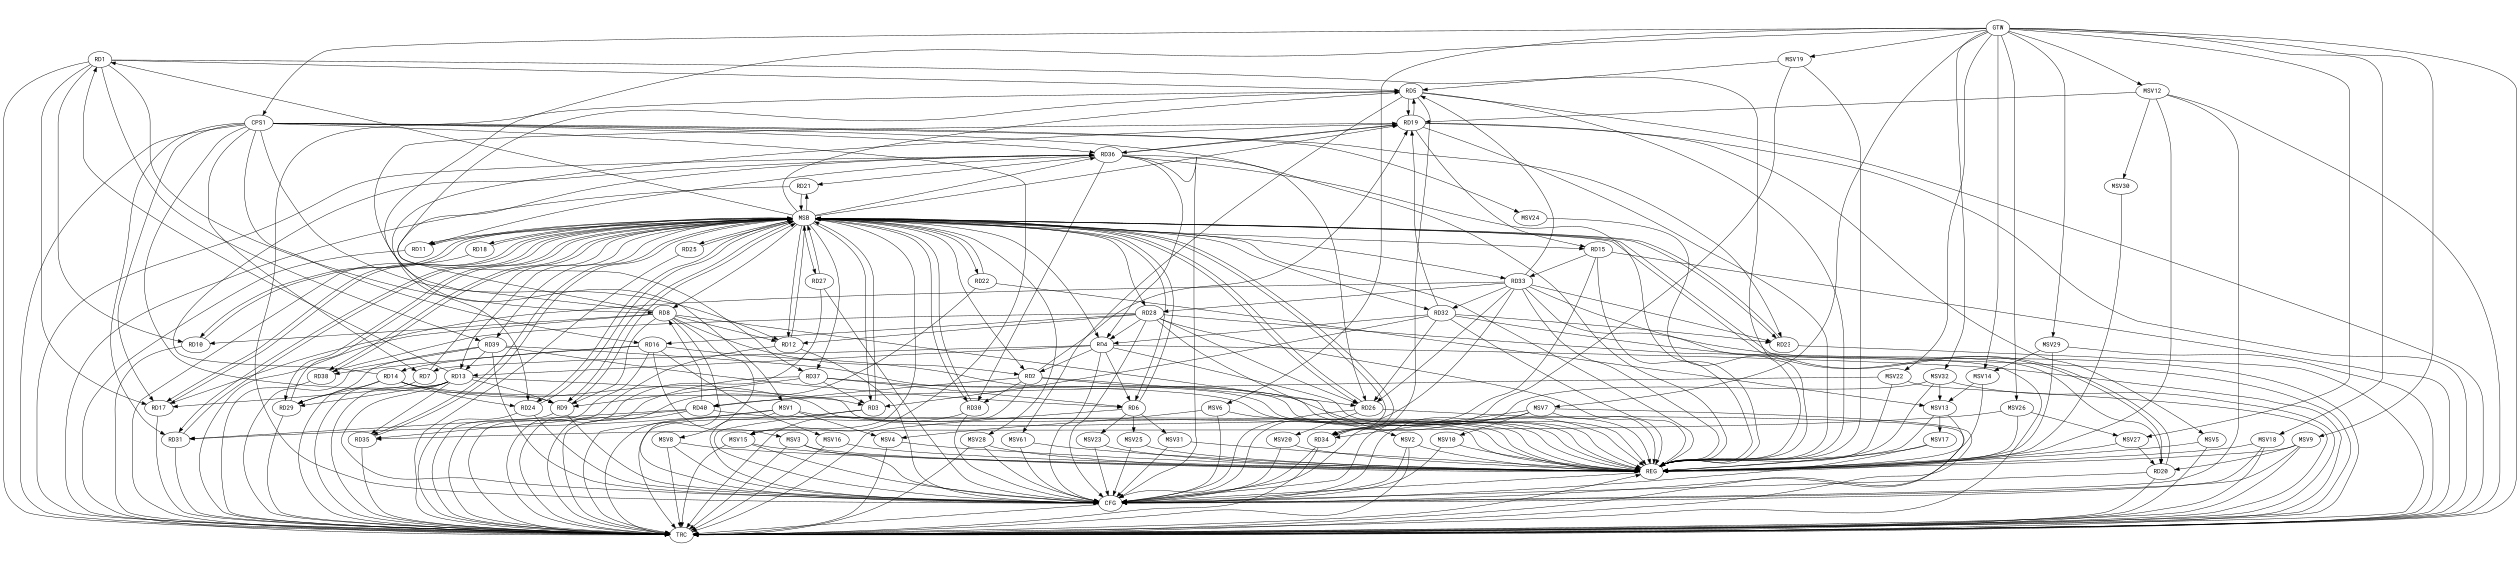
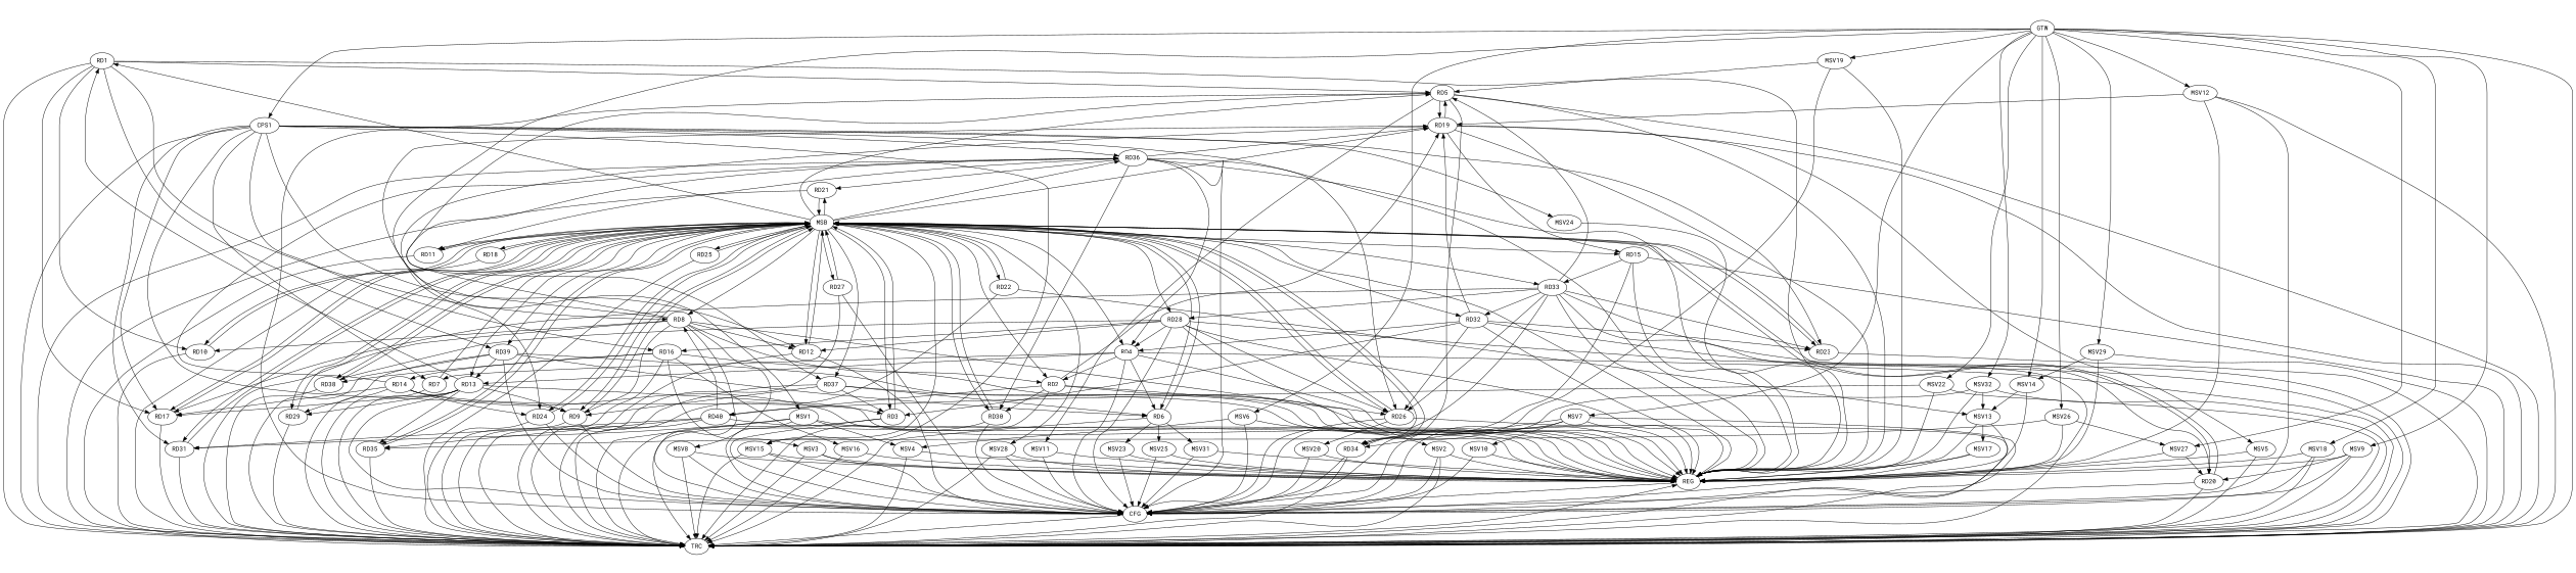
  strict digraph {
    fontname="Roboto Mono"
    node [fontname="Roboto Mono"]
    edge [fontname="Roboto Mono"]
    n1 [label=RD1]
    n2 [label=RD5]
    n3 [label=RD8]
    n4 [label=RD10]
    n5 [label=RD17]
    n6 [label=RD39]
    n7 [label=REG]
    n8 [label=TRC]
    n9 [label=RD19]
    n10 [label=CFG]
    n11 [label=RD34]
    n12 [label=RD37]
-   n13 [label=MSV61]
+   n13 [label=MSV11]
    n14 [label=RD2]
    n15 [label=RD9]
    n16 [label=RD12]
    n17 [label=RD36]
    n18 [label=MSV8]
    n19 [label=MSB]
    n20 [label=RD6]
    n21 [label=RD13]
    n22 [label=RD29]
    n23 [label=RD26]
    n24 [label=RD30]
    n25 [label=RD40]
    n26 [label=RD24]
    n27 [label=RD15]
    n28 [label=MSV5]
    n29 [label=MSV20]
    n30 [label=RD35]
    n31 [label=RD31]
    n32 [label=RD3]
    n33 [label=RD4]
    n34 [label=RD11]
    n35 [label=RD33]
    n36 [label=RD38]
    n37 [label=RD18]
    n38 [label=RD20]
    n39 [label=RD21]
    n40 [label=RD22]
    n41 [label=RD23]
    n42 [label=RD25]
    n43 [label=RD27]
    n44 [label=RD28]
    n45 [label=RD32]
    n46 [label=MSV15]
    n47 [label=MSV28]
    n48 [label=RD7]
    n49 [label=MSV23]
    n50 [label=MSV25]
    n51 [label=MSV31]
    n52 [label=RD14]
    n53 [label=RD16]
    n54 [label=MSV3]
    n55 [label=MSV16]
    n56 [label=MSV13]
    n57 [label=MSV17]
    n58 [label=MSV2]
    n59 [label=CPS1]
    n60 [label=MSV24]
    n61 [label=GTW]
    n62 [label=MSV1]
    n63 [label=MSV6]
    n64 [label=MSV7]
    n65 [label=MSV9]
    n66 [label=MSV12]
    n67 [label=MSV14]
    n68 [label=MSV18]
    n69 [label=MSV19]
    n70 [label=MSV22]
    n71 [label=MSV26]
    n72 [label=MSV27]
    n73 [label=MSV29]
    n74 [label=MSV32]
    n75 [label=MSV4]
    n76 [label=MSV10]
-   n77 [label=MSV30]
    n1 -> n2
    n1 -> n3
    n1 -> n4
    n1 -> n5
    n1 -> n6
    n1 -> n7
    n1 -> n8
    n2 -> n7
    n2 -> n8
    n2 -> n9
    n2 -> n10
    n2 -> n11
    n2 -> n12
    n2 -> n13
    n3 -> n4
    n3 -> n7
    n3 -> n8
    n3 -> n9
    n3 -> n10
    n3 -> n14
    n3 -> n15
    n3 -> n16
    n3 -> n17
    n3 -> n18
    n4 -> n8
    n4 -> n19
    n5 -> n8
    n5 -> n19
    n6 -> n7
    n6 -> n8
    n6 -> n10
    n6 -> n20
    n6 -> n21
    n6 -> n22
    n7 -> n10
    n8 -> n7
    n9 -> n2
    n9 -> n7
    n9 -> n8
-   n9 -> n17
    n9 -> n26
    n9 -> n27
    n9 -> n28
    n10 -> n8
    n11 -> n8
    n11 -> n10
    n11 -> n19
    n12 -> n7
    n12 -> n8
    n12 -> n15
    n12 -> n20
    n12 -> n32
    n13 -> n7
    n13 -> n10
    n14 -> n7
    n14 -> n8
    n14 -> n9
    n14 -> n23
    n14 -> n24
    n14 -> n25
    n15 -> n8
    n15 -> n10
    n15 -> n19
    n16 -> n8
    n16 -> n10
    n16 -> n19
    n17 -> n7
    n17 -> n8
    n17 -> n9
    n17 -> n10
    n17 -> n23
    n17 -> n24
    n17 -> n33
    n17 -> n34
    n17 -> n39
    n18 -> n7
    n18 -> n8
    n18 -> n10
    n19 -> n1
    n19 -> n2
    n19 -> n3
    n19 -> n4
    n19 -> n5
    n19 -> n6
    n19 -> n7
    n19 -> n9
    n19 -> n11
    n19 -> n12
    n19 -> n14
    n19 -> n15
    n19 -> n16
    n19 -> n17
    n19 -> n20
    n19 -> n21
    n19 -> n22
    n19 -> n23
    n19 -> n24
    n19 -> n26
    n19 -> n27
    n19 -> n30
    n19 -> n31
    n19 -> n32
    n19 -> n33
    n19 -> n34
    n19 -> n35
    n19 -> n36
    n19 -> n37
    n19 -> n38
    n19 -> n39
    n19 -> n40
    n19 -> n41
    n19 -> n42
    n19 -> n43
    n19 -> n44
    n19 -> n45
    n19 -> n46
    n19 -> n47
    n20 -> n8
    n20 -> n19
    n20 -> n49
    n20 -> n50
    n20 -> n51
    n21 -> n1
    n21 -> n5
    n21 -> n7
    n21 -> n8
    n21 -> n10
    n21 -> n15
    n21 -> n22
    n21 -> n30
    n22 -> n8
    n22 -> n19
    n23 -> n8
    n23 -> n10
    n23 -> n19
    n23 -> n29
    n24 -> n8
    n24 -> n10
    n24 -> n19
    n25 -> n3
    n25 -> n7
    n25 -> n8
    n25 -> n30
    n25 -> n31
    n26 -> n8
    n26 -> n10
    n26 -> n19
    n27 -> n7
    n27 -> n8
    n27 -> n11
    n27 -> n35
    n28 -> n7
    n28 -> n8
    n29 -> n7
    n29 -> n10
    n30 -> n8
    n30 -> n19
    n31 -> n8
    n31 -> n19
    n32 -> n8
    n32 -> n10
    n32 -> n19
    n33 -> n7
    n33 -> n8
    n33 -> n10
    n33 -> n14
    n33 -> n20
    n33 -> n21
    n33 -> n48
    n34 -> n8
    n34 -> n19
    n35 -> n2
    n35 -> n5
    n35 -> n7
    n35 -> n8
    n35 -> n10
    n35 -> n23
    n35 -> n38
    n35 -> n41
    n35 -> n44
    n35 -> n45
    n36 -> n8
    n36 -> n19
    n37 -> n8
    n37 -> n19
    n38 -> n8
    n38 -> n10
    n38 -> n19
    n39 -> n8
    n39 -> n19
    n40 -> n8
    n40 -> n19
    n40 -> n56
    n41 -> n8
    n41 -> n19
    n42 -> n8
    n42 -> n19
    n43 -> n8
    n43 -> n10
    n43 -> n19
    n44 -> n7
    n44 -> n8
    n44 -> n10
    n44 -> n16
    n44 -> n23
    n44 -> n33
    n44 -> n36
    n44 -> n53
    n44 -> n58
    n45 -> n7
    n45 -> n8
    n45 -> n9
    n45 -> n23
    n45 -> n32
    n45 -> n33
    n45 -> n41
    n46 -> n7
    n46 -> n8
    n46 -> n10
    n47 -> n7
    n47 -> n8
    n47 -> n10
    n48 -> n8
    n48 -> n19
    n49 -> n7
    n49 -> n10
    n50 -> n7
    n50 -> n10
    n51 -> n7
    n51 -> n10
-   n52 -> n22
+   n52 -> n5
    n52 -> n7
    n52 -> n8
    n52 -> n17
    n52 -> n26
    n52 -> n32
    n53 -> n7
    n53 -> n8
    n53 -> n36
    n53 -> n52
    n53 -> n54
    n53 -> n55
    n54 -> n7
    n54 -> n8
    n54 -> n10
    n55 -> n7
    n55 -> n8
    n56 -> n7
    n56 -> n10
    n56 -> n57
    n57 -> n7
    n57 -> n10
    n58 -> n7
    n58 -> n8
    n58 -> n10
    n59 -> n5
    n59 -> n7
    n59 -> n8
    n59 -> n15
    n59 -> n16
    n59 -> n17
    n59 -> n31
    n59 -> n41
    n59 -> n46
    n59 -> n48
    n59 -> n53
    n59 -> n60
    n60 -> n7
    n61 -> n8
    n61 -> n59
    n61 -> n62
    n61 -> n63
    n61 -> n64
    n61 -> n65
    n61 -> n66
    n61 -> n67
    n61 -> n68
    n61 -> n69
    n61 -> n70
    n61 -> n71
    n61 -> n72
    n61 -> n73
    n61 -> n74
    n62 -> n7
    n62 -> n8
    n62 -> n10
    n62 -> n31
    n62 -> n75
    n63 -> n7
    n63 -> n10
    n63 -> n75
    n64 -> n7
    n64 -> n8
    n64 -> n10
    n64 -> n11
    n64 -> n76
    n65 -> n7
    n65 -> n8
    n65 -> n10
    n65 -> n38
    n66 -> n7
    n66 -> n8
    n66 -> n9
    n66 -> n10
-   n66 -> n77
    n67 -> n7
    n67 -> n56
    n68 -> n7
    n68 -> n8
    n68 -> n10
    n69 -> n2
    n69 -> n7
    n69 -> n10
    n70 -> n7
    n70 -> n8
    n70 -> n25
    n71 -> n7
    n71 -> n30
    n71 -> n72
    n72 -> n7
    n72 -> n38
    n73 -> n7
    n73 -> n8
    n73 -> n67
    n74 -> n7
    n74 -> n8
    n74 -> n10
    n74 -> n56
    n75 -> n7
    n75 -> n8
    n76 -> n7
    n76 -> n10
-   n77 -> n7
  }
